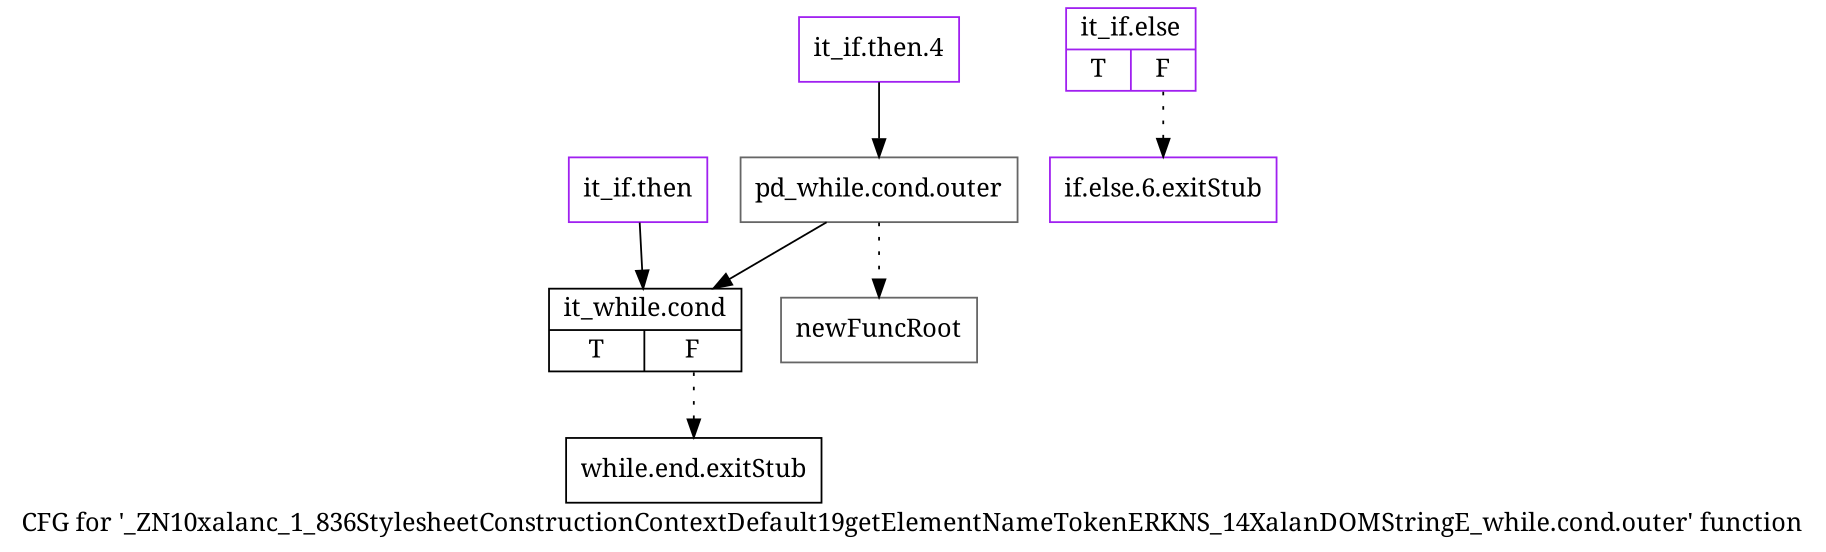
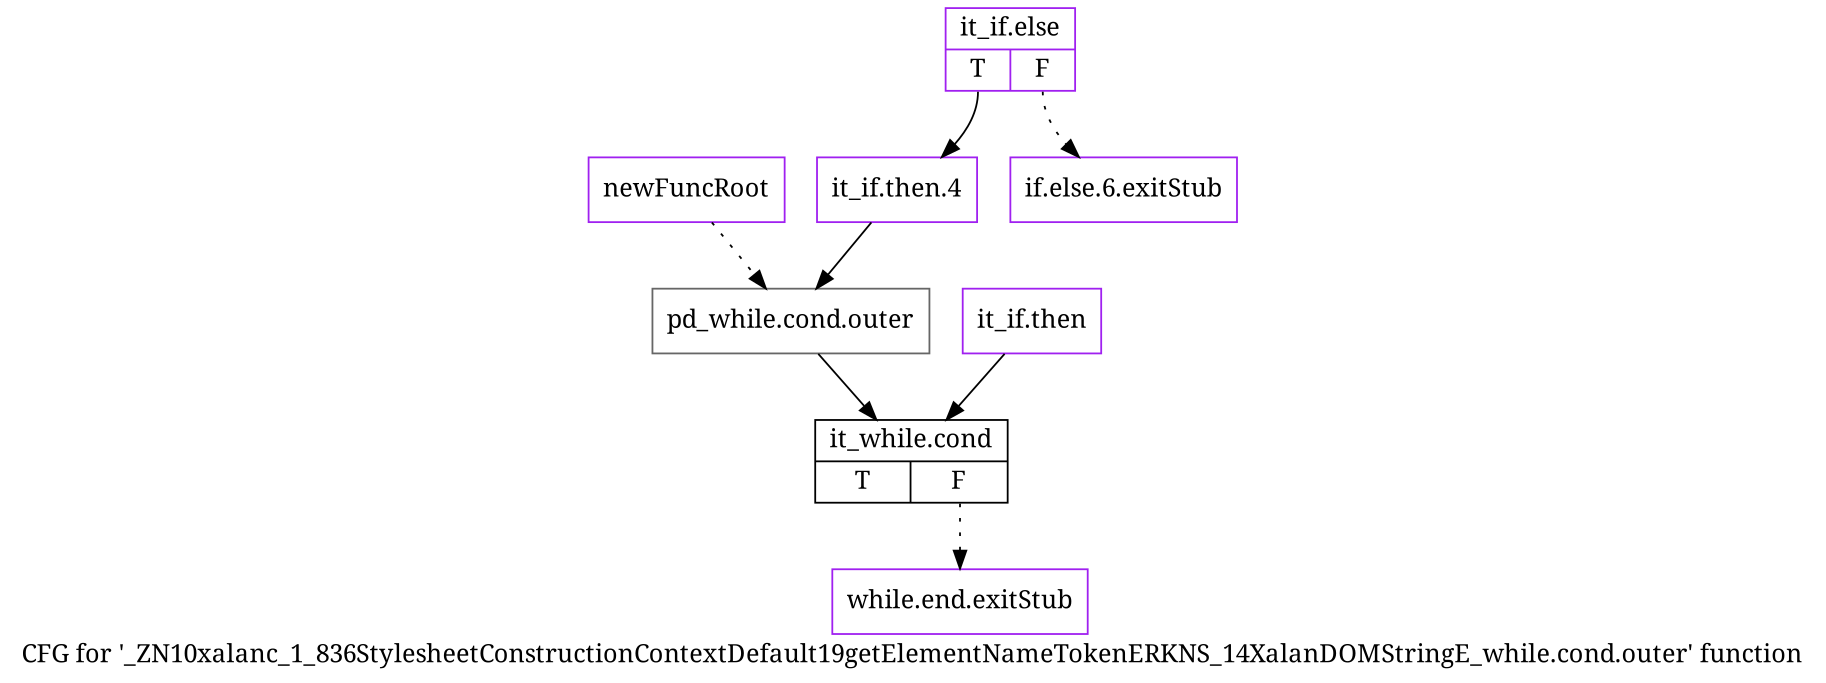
  digraph {
    fontname="Noto Serif"
    label="CFG for '_ZN10xalanc_1_836StylesheetConstructionContextDefault19getElementNameTokenERKNS_14XalanDOMStringE_while.cond.outer' function"
    node [color=purple fontname="Noto Serif" shape=record]
    edge [fontname="Noto Serif" style=solid]
-   n1 [color=gray40 label="{newFuncRoot}"]
+   n1 [label="{newFuncRoot}"]
    n2 [color=gray40 label="{pd_while.cond.outer}"]
    n3 [color=black label="{it_while.cond|{<s0>T|<s1>F}}"]
-   n4 [color=black label="{while.end.exitStub}"]
+   n4 [label="{while.end.exitStub}"]
    n5 [label="{if.else.6.exitStub}"]
    n6 [label="{it_if.then}"]
    n7 [label="{it_if.else|{<s0>T|<s1>F}}"]
    n8 [label="{it_if.then.4}"]
-   n2 -> n1 [style=dotted]
+   n1 -> n2 [style=dotted]
    n2 -> n3
    n3 -> n4 [style=dotted tailport=s1]
    n6 -> n3
    n7 -> n5 [style=dotted tailport=s1]
+   n7 -> n8 [tailport=s0]
    n8 -> n2
  }
